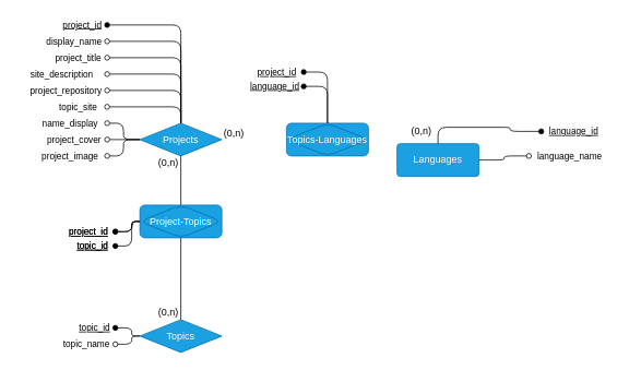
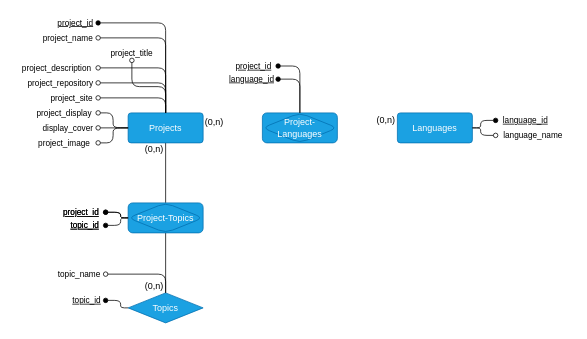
  <mxCell id="0" />
  <mxCell id="1" parent="0" />
  <mxCell id="2" style="edgeStyle=orthogonalEdgeStyle;shape=connector;rounded=1;orthogonalLoop=1;jettySize=auto;html=1;entryX=0.5;entryY=0;entryDx=0;entryDy=0;labelBackgroundColor=none;strokeColor=#000000;fontFamily=Helvetica;fontSize=11;fontColor=#000000;endArrow=none;endFill=0;" parent="1" source="3" target="8" edge="1"><mxGeometry relative="1" as="geometry" /></mxCell>
- <mxCell id="3" value="Projects" style="rhombus;arcSize=10;whiteSpace=wrap;html=1;align=center;glass=0;shadow=0;fillColor=#1ba1e2;strokeColor=#006EAF;fontColor=#FFFFFF;labelBackgroundColor=none;" parent="1" vertex="1"><mxGeometry x="170" y="150" width="100" height="40" as="geometry" /></mxCell>
- <mxCell id="4" value="Languages" style="rounded=1;arcSize=10;whiteSpace=wrap;html=1;align=center;fillColor=#1ba1e2;fillStyle=auto;fontColor=#FFFFFF;strokeColor=#006EAF;labelBackgroundColor=none;" parent="1" vertex="1"><mxGeometry x="484" y="175" width="100" height="40" as="geometry" /></mxCell>
+ <mxCell id="3" value="Projects" style="rounded=1;arcSize=10;whiteSpace=wrap;html=1;align=center;glass=0;shadow=0;fillColor=#1ba1e2;strokeColor=#006EAF;fontColor=#FFFFFF;labelBackgroundColor=none;" parent="1" vertex="1"><mxGeometry x="170" y="150" width="100" height="40" as="geometry" /></mxCell>
+ <mxCell id="4" value="Languages" style="rounded=1;arcSize=10;whiteSpace=wrap;html=1;align=center;fillColor=#1ba1e2;fillStyle=auto;fontColor=#FFFFFF;strokeColor=#006EAF;labelBackgroundColor=none;" parent="1" vertex="1"><mxGeometry x="529" y="150" width="100" height="40" as="geometry" /></mxCell>
  <mxCell id="5" value="Topics" style="rhombus;arcSize=10;whiteSpace=wrap;html=1;align=center;fillColor=#1ba1e2;fillStyle=auto;fontColor=#FFFFFF;strokeColor=#006EAF;labelBackgroundColor=none;" parent="1" vertex="1"><mxGeometry x="170" y="390" width="100" height="40" as="geometry" /></mxCell>
- <mxCell id="6" value="Topics-Languages" style="shape=associativeEntity;whiteSpace=wrap;html=1;align=center;rounded=1;fillColor=#1ba1e2;fontColor=#FFFFFF;strokeColor=#006EAF;labelBackgroundColor=none;" parent="1" vertex="1"><mxGeometry x="349" y="150" width="100" height="40" as="geometry" /></mxCell>
+ <mxCell id="6" value="Project-Languages" style="shape=associativeEntity;whiteSpace=wrap;html=1;align=center;rounded=1;fillColor=#1ba1e2;fontColor=#FFFFFF;strokeColor=#006EAF;labelBackgroundColor=none;" parent="1" vertex="1"><mxGeometry x="349" y="150" width="100" height="40" as="geometry" /></mxCell>
  <mxCell id="7" style="edgeStyle=orthogonalEdgeStyle;shape=connector;rounded=1;orthogonalLoop=1;jettySize=auto;html=1;entryX=0.5;entryY=0;entryDx=0;entryDy=0;labelBackgroundColor=none;strokeColor=#000000;fontFamily=Helvetica;fontSize=11;fontColor=#000000;endArrow=none;endFill=0;" parent="1" source="8" target="5" edge="1"><mxGeometry relative="1" as="geometry" /></mxCell>
- <mxCell id="8" value="Project-Topics" style="shape=associativeEntity;whiteSpace=wrap;html=1;align=center;rounded=1;fillColor=#1ba1e2;fontColor=#FFFFFF;strokeColor=#006EAF;labelBackgroundColor=none;" parent="1" vertex="1"><mxGeometry x="170" y="250" width="100" height="40" as="geometry" /></mxCell>
+ <mxCell id="8" value="Project-Topics" style="shape=associativeEntity;whiteSpace=wrap;html=1;align=center;rounded=1;fillColor=#1ba1e2;fontColor=#FFFFFF;strokeColor=#006EAF;labelBackgroundColor=none;" parent="1" vertex="1"><mxGeometry x="170" y="270" width="100" height="40" as="geometry" /></mxCell>
  <mxCell id="9" style="shape=connector;rounded=1;orthogonalLoop=1;jettySize=auto;html=1;labelBackgroundColor=none;strokeColor=#000000;fontFamily=Helvetica;fontSize=11;fontColor=#000000;endArrow=none;endFill=0;edgeStyle=orthogonalEdgeStyle;startArrow=oval;startFill=1;" parent="1" source="10" target="3" edge="1"><mxGeometry relative="1" as="geometry" /></mxCell>
  <mxCell id="10" value="project_id" style="ellipse;whiteSpace=wrap;html=1;align=center;fontFamily=Helvetica;fontSize=11;fillColor=none;strokeColor=none;fontStyle=4;horizontal=1;labelBackgroundColor=none;fontColor=#000000;" parent="1" vertex="1"><mxGeometry x="70" y="20" width="60" height="20" as="geometry" /></mxCell>
  <mxCell id="11" style="edgeStyle=orthogonalEdgeStyle;shape=connector;rounded=1;orthogonalLoop=1;jettySize=auto;html=1;labelBackgroundColor=none;strokeColor=#000000;fontFamily=Helvetica;fontSize=11;fontColor=#000000;endArrow=none;endFill=0;startArrow=oval;startFill=0;exitX=1;exitY=0.5;exitDx=0;exitDy=0;" parent="1" source="12" target="3" edge="1"><mxGeometry relative="1" as="geometry"><mxPoint x="130" y="50" as="sourcePoint" /></mxGeometry></mxCell>
- <mxCell id="12" value="display_name" style="ellipse;whiteSpace=wrap;html=1;align=center;fontFamily=Helvetica;fontSize=11;fillColor=none;strokeColor=none;labelBackgroundColor=none;fontColor=#000000;" parent="1" vertex="1"><mxGeometry x="50" y="40" width="80" height="20" as="geometry" /></mxCell>
+ <mxCell id="12" value="project_name" style="ellipse;whiteSpace=wrap;html=1;align=center;fontFamily=Helvetica;fontSize=11;fillColor=none;strokeColor=none;labelBackgroundColor=none;fontColor=#000000;" parent="1" vertex="1"><mxGeometry x="50" y="40" width="80" height="20" as="geometry" /></mxCell>
  <mxCell id="13" style="edgeStyle=orthogonalEdgeStyle;shape=connector;rounded=1;orthogonalLoop=1;jettySize=auto;html=1;labelBackgroundColor=none;strokeColor=#000000;fontFamily=Helvetica;fontSize=11;fontColor=#000000;startArrow=oval;startFill=0;endArrow=none;endFill=0;" parent="1" source="14" target="3" edge="1"><mxGeometry relative="1" as="geometry" /></mxCell>
- <mxCell id="14" value="project_title" style="ellipse;whiteSpace=wrap;html=1;align=center;fontFamily=Helvetica;fontSize=11;fillColor=none;strokeColor=none;labelBackgroundColor=none;fontColor=#000000;" parent="1" vertex="1"><mxGeometry x="60" y="60" width="70" height="20" as="geometry" /></mxCell>
+ <mxCell id="14" value="project_title" style="ellipse;whiteSpace=wrap;html=1;align=center;fontFamily=Helvetica;fontSize=11;fillColor=none;strokeColor=none;labelBackgroundColor=none;fontColor=#000000;" parent="1" vertex="1"><mxGeometry x="140" y="60" width="70" height="20" as="geometry" /></mxCell>
  <mxCell id="15" style="edgeStyle=orthogonalEdgeStyle;shape=connector;rounded=1;orthogonalLoop=1;jettySize=auto;html=1;labelBackgroundColor=none;strokeColor=#000000;fontFamily=Helvetica;fontSize=11;fontColor=#000000;startArrow=oval;startFill=0;endArrow=none;endFill=0;" parent="1" source="16" target="3" edge="1"><mxGeometry relative="1" as="geometry" /></mxCell>
- <mxCell id="16" value="site_description" style="ellipse;whiteSpace=wrap;html=1;align=center;fontFamily=Helvetica;fontSize=11;fillColor=none;strokeColor=none;labelBackgroundColor=none;fontColor=#000000;" parent="1" vertex="1"><mxGeometry x="20" y="80" width="110" height="20" as="geometry" /></mxCell>
+ <mxCell id="16" value="project_description" style="ellipse;whiteSpace=wrap;html=1;align=center;fontFamily=Helvetica;fontSize=11;fillColor=none;strokeColor=none;labelBackgroundColor=none;fontColor=#000000;" parent="1" vertex="1"><mxGeometry x="20" y="80" width="110" height="20" as="geometry" /></mxCell>
  <mxCell id="17" style="edgeStyle=orthogonalEdgeStyle;shape=connector;rounded=1;orthogonalLoop=1;jettySize=auto;html=1;labelBackgroundColor=none;strokeColor=#000000;fontFamily=Helvetica;fontSize=11;fontColor=#000000;startArrow=oval;startFill=0;endArrow=none;endFill=0;" parent="1" source="18" target="3" edge="1"><mxGeometry relative="1" as="geometry" /></mxCell>
  <mxCell id="18" value="project_repository" style="ellipse;whiteSpace=wrap;html=1;align=center;fontFamily=Helvetica;fontSize=11;fillColor=none;strokeColor=none;labelBackgroundColor=none;fontColor=#000000;" parent="1" vertex="1"><mxGeometry x="30" y="100" width="100" height="20" as="geometry" /></mxCell>
  <mxCell id="19" style="edgeStyle=orthogonalEdgeStyle;shape=connector;rounded=1;orthogonalLoop=1;jettySize=auto;html=1;labelBackgroundColor=none;strokeColor=#000000;fontFamily=Helvetica;fontSize=11;fontColor=#000000;startArrow=oval;startFill=0;endArrow=none;endFill=0;" parent="1" source="20" target="3" edge="1"><mxGeometry relative="1" as="geometry" /></mxCell>
- <mxCell id="20" value="topic_site" style="ellipse;whiteSpace=wrap;html=1;align=center;fontFamily=Helvetica;fontSize=11;fillColor=none;strokeColor=none;labelBackgroundColor=none;fontColor=#000000;" parent="1" vertex="1"><mxGeometry x="60" y="120" width="70" height="20" as="geometry" /></mxCell>
+ <mxCell id="20" value="project_site" style="ellipse;whiteSpace=wrap;html=1;align=center;fontFamily=Helvetica;fontSize=11;fillColor=none;strokeColor=none;labelBackgroundColor=none;fontColor=#000000;" parent="1" vertex="1"><mxGeometry x="60" y="120" width="70" height="20" as="geometry" /></mxCell>
  <mxCell id="21" style="edgeStyle=orthogonalEdgeStyle;shape=connector;rounded=1;orthogonalLoop=1;jettySize=auto;html=1;labelBackgroundColor=none;strokeColor=#000000;fontFamily=Helvetica;fontSize=11;fontColor=#000000;startArrow=oval;startFill=0;endArrow=none;endFill=0;" parent="1" source="22" target="3" edge="1"><mxGeometry relative="1" as="geometry" /></mxCell>
- <mxCell id="22" value="name_display" style="ellipse;whiteSpace=wrap;html=1;align=center;fontFamily=Helvetica;fontSize=11;fillColor=none;strokeColor=none;labelBackgroundColor=none;fontColor=#000000;" parent="1" vertex="1"><mxGeometry x="40" y="140" width="90" height="20" as="geometry" /></mxCell>
+ <mxCell id="22" value="project_display" style="ellipse;whiteSpace=wrap;html=1;align=center;fontFamily=Helvetica;fontSize=11;fillColor=none;strokeColor=none;labelBackgroundColor=none;fontColor=#000000;" parent="1" vertex="1"><mxGeometry x="40" y="140" width="90" height="20" as="geometry" /></mxCell>
  <mxCell id="23" style="edgeStyle=orthogonalEdgeStyle;shape=connector;rounded=1;orthogonalLoop=1;jettySize=auto;html=1;labelBackgroundColor=none;strokeColor=#000000;fontFamily=Helvetica;fontSize=11;fontColor=#000000;startArrow=oval;startFill=0;endArrow=none;endFill=0;" parent="1" source="24" target="3" edge="1"><mxGeometry relative="1" as="geometry" /></mxCell>
- <mxCell id="24" value="project_cover" style="ellipse;whiteSpace=wrap;html=1;align=center;fontFamily=Helvetica;fontSize=11;fillColor=none;strokeColor=none;labelBackgroundColor=none;fontColor=#000000;" parent="1" vertex="1"><mxGeometry x="50" y="160" width="80" height="20" as="geometry" /></mxCell>
+ <mxCell id="24" value="display_cover" style="ellipse;whiteSpace=wrap;html=1;align=center;fontFamily=Helvetica;fontSize=11;fillColor=none;strokeColor=none;labelBackgroundColor=none;fontColor=#000000;" parent="1" vertex="1"><mxGeometry x="50" y="160" width="80" height="20" as="geometry" /></mxCell>
  <mxCell id="25" style="edgeStyle=orthogonalEdgeStyle;shape=connector;rounded=1;orthogonalLoop=1;jettySize=auto;html=1;labelBackgroundColor=none;strokeColor=#000000;fontFamily=Helvetica;fontSize=11;fontColor=#000000;startArrow=oval;startFill=0;endArrow=none;endFill=0;" parent="1" source="26" target="3" edge="1"><mxGeometry relative="1" as="geometry" /></mxCell>
  <mxCell id="26" value="project_image" style="ellipse;whiteSpace=wrap;html=1;align=center;fontFamily=Helvetica;fontSize=11;fillColor=none;strokeColor=none;labelBackgroundColor=none;fontColor=#000000;" parent="1" vertex="1"><mxGeometry x="40" y="180" width="90" height="20" as="geometry" /></mxCell>
  <mxCell id="27" style="edgeStyle=orthogonalEdgeStyle;shape=connector;rounded=1;orthogonalLoop=1;jettySize=auto;html=1;labelBackgroundColor=none;strokeColor=#000000;fontFamily=Helvetica;fontSize=11;fontColor=#000000;startArrow=oval;startFill=1;endArrow=none;endFill=0;" parent="1" source="28" target="4" edge="1"><mxGeometry relative="1" as="geometry" /></mxCell>
  <mxCell id="28" value="language_id" style="ellipse;whiteSpace=wrap;html=1;align=center;fontFamily=Helvetica;fontSize=11;fillColor=none;strokeColor=none;fontStyle=4;labelBackgroundColor=none;fontColor=#000000;" parent="1" vertex="1"><mxGeometry x="660" y="150" width="80" height="20" as="geometry" /></mxCell>
  <mxCell id="29" style="edgeStyle=orthogonalEdgeStyle;shape=connector;rounded=1;orthogonalLoop=1;jettySize=auto;html=1;labelBackgroundColor=none;strokeColor=#000000;fontFamily=Helvetica;fontSize=11;fontColor=#000000;startArrow=oval;startFill=0;endArrow=none;endFill=0;" parent="1" source="30" target="4" edge="1"><mxGeometry relative="1" as="geometry" /></mxCell>
- <mxCell id="30" value="language_name" style="ellipse;whiteSpace=wrap;html=1;align=center;fontFamily=Helvetica;fontSize=11;fillColor=none;strokeColor=none;fontColor=#000000;" parent="1" vertex="1"><mxGeometry x="645" y="180" width="100" height="20" as="geometry" /></mxCell>
+ <mxCell id="30" value="language_name" style="ellipse;whiteSpace=wrap;html=1;align=center;fontFamily=Helvetica;fontSize=11;fillColor=none;strokeColor=none;fontColor=#000000;" parent="1" vertex="1"><mxGeometry x="660" y="170" width="100" height="20" as="geometry" /></mxCell>
  <mxCell id="31" style="edgeStyle=orthogonalEdgeStyle;shape=connector;rounded=1;orthogonalLoop=1;jettySize=auto;html=1;labelBackgroundColor=none;strokeColor=#000000;fontFamily=Helvetica;fontSize=11;fontColor=#000000;startArrow=oval;startFill=1;endArrow=none;endFill=0;" parent="1" source="32" target="5" edge="1"><mxGeometry relative="1" as="geometry" /></mxCell>
  <mxCell id="32" value="topic_id" style="ellipse;whiteSpace=wrap;html=1;align=center;fontFamily=Helvetica;fontSize=11;fillColor=none;strokeColor=none;fontStyle=4;labelBackgroundColor=none;fontColor=#000000;" parent="1" vertex="1"><mxGeometry x="90" y="390" width="50" height="20" as="geometry" /></mxCell>
  <mxCell id="33" style="edgeStyle=orthogonalEdgeStyle;shape=connector;rounded=1;orthogonalLoop=1;jettySize=auto;html=1;labelBackgroundColor=none;strokeColor=#000000;fontFamily=Helvetica;fontSize=11;fontColor=#000000;startArrow=oval;startFill=0;endArrow=none;endFill=0;" parent="1" source="34" target="5" edge="1"><mxGeometry relative="1" as="geometry" /></mxCell>
- <mxCell id="34" value="topic_name" style="ellipse;whiteSpace=wrap;html=1;align=center;fontFamily=Helvetica;fontSize=11;fillColor=none;strokeColor=none;labelBackgroundColor=none;fontColor=#000000;" parent="1" vertex="1"><mxGeometry x="70" y="410" width="70" height="20" as="geometry" /></mxCell>
+ <mxCell id="34" value="topic_name" style="ellipse;whiteSpace=wrap;html=1;align=center;fontFamily=Helvetica;fontSize=11;fillColor=none;strokeColor=none;labelBackgroundColor=none;fontColor=#000000;" parent="1" vertex="1"><mxGeometry x="70" y="355" width="70" height="20" as="geometry" /></mxCell>
  <mxCell id="35" style="edgeStyle=orthogonalEdgeStyle;shape=connector;rounded=1;orthogonalLoop=1;jettySize=auto;html=1;labelBackgroundColor=none;strokeColor=default;fontFamily=Helvetica;fontSize=11;fontColor=#000000;startArrow=oval;startFill=0;endArrow=none;endFill=0;" parent="1" source="37" target="8" edge="1"><mxGeometry relative="1" as="geometry" /></mxCell>
  <mxCell id="36" value="" style="edgeStyle=orthogonalEdgeStyle;shape=connector;rounded=1;orthogonalLoop=1;jettySize=auto;html=1;labelBackgroundColor=none;strokeColor=#000000;fontFamily=Helvetica;fontSize=11;fontColor=#000000;startArrow=oval;startFill=1;endArrow=none;endFill=0;" parent="1" source="37" target="8" edge="1"><mxGeometry relative="1" as="geometry" /></mxCell>
  <mxCell id="37" value="project_id" style="ellipse;whiteSpace=wrap;html=1;align=center;fontFamily=Helvetica;fontSize=11;fillColor=none;strokeColor=none;fontStyle=4;labelBackgroundColor=none;fontColor=#000000;" parent="1" vertex="1"><mxGeometry x="75" y="275" width="65" height="15" as="geometry" /></mxCell>
  <mxCell id="38" style="edgeStyle=orthogonalEdgeStyle;shape=connector;rounded=1;orthogonalLoop=1;jettySize=auto;html=1;labelBackgroundColor=none;strokeColor=#000000;fontFamily=Helvetica;fontSize=11;fontColor=#000000;startArrow=oval;startFill=1;endArrow=none;endFill=0;" parent="1" source="39" target="8" edge="1"><mxGeometry relative="1" as="geometry" /></mxCell>
  <mxCell id="39" value="topic_id" style="ellipse;whiteSpace=wrap;html=1;align=center;fontFamily=Helvetica;fontSize=11;fillColor=none;strokeColor=none;fontStyle=4;labelBackgroundColor=none;fontColor=#000000;" parent="1" vertex="1"><mxGeometry x="85" y="290" width="55" height="20" as="geometry" /></mxCell>
  <mxCell id="40" value="project_id" style="ellipse;whiteSpace=wrap;html=1;align=center;fontFamily=Helvetica;fontSize=11;fillColor=none;strokeColor=none;fontStyle=4;labelBackgroundColor=none;fontColor=#000000;" parent="1" vertex="1"><mxGeometry x="75" y="275" width="65" height="15" as="geometry" /></mxCell>
  <mxCell id="41" value="topic_id" style="ellipse;whiteSpace=wrap;html=1;align=center;fontFamily=Helvetica;fontSize=11;fillColor=none;strokeColor=none;fontStyle=4;labelBackgroundColor=none;fontColor=#000000;" parent="1" vertex="1"><mxGeometry x="85" y="290" width="55" height="20" as="geometry" /></mxCell>
  <mxCell id="42" style="edgeStyle=orthogonalEdgeStyle;shape=connector;rounded=1;orthogonalLoop=1;jettySize=auto;html=1;labelBackgroundColor=none;strokeColor=#000000;fontFamily=Helvetica;fontSize=11;fontColor=#000000;startArrow=oval;startFill=1;endArrow=none;endFill=0;exitX=1;exitY=0.5;exitDx=0;exitDy=0;" parent="1" source="43" target="6" edge="1"><mxGeometry relative="1" as="geometry"><mxPoint x="378" y="160" as="targetPoint" /></mxGeometry></mxCell>
  <mxCell id="43" value="project_id" style="ellipse;whiteSpace=wrap;html=1;align=center;fontFamily=Helvetica;fontSize=11;fillColor=none;strokeColor=none;fontStyle=4;labelBackgroundColor=none;fontColor=#000000;" parent="1" vertex="1"><mxGeometry x="305" y="80" width="65" height="15" as="geometry" /></mxCell>
  <mxCell id="44" style="edgeStyle=orthogonalEdgeStyle;shape=connector;rounded=1;orthogonalLoop=1;jettySize=auto;html=1;labelBackgroundColor=none;strokeColor=#000000;fontFamily=Helvetica;fontSize=11;fontColor=#000000;startArrow=oval;startFill=1;endArrow=none;endFill=0;exitX=1;exitY=0.5;exitDx=0;exitDy=0;" parent="1" source="45" target="6" edge="1"><mxGeometry relative="1" as="geometry" /></mxCell>
  <mxCell id="45" value="language_id" style="ellipse;whiteSpace=wrap;html=1;align=center;fontFamily=Helvetica;fontSize=11;fillColor=none;strokeColor=none;fontStyle=4;labelBackgroundColor=none;fontColor=#000000;" parent="1" vertex="1"><mxGeometry x="300" y="95" width="70" height="20" as="geometry" /></mxCell>
  <mxCell id="46" value="&lt;font&gt;(0,n)&lt;/font&gt;" style="text;html=1;strokeColor=none;fillColor=none;align=center;verticalAlign=middle;whiteSpace=wrap;rounded=0;fontColor=#000000;labelBackgroundColor=none;" parent="1" vertex="1"><mxGeometry x="270" y="154" width="30" height="15" as="geometry" /></mxCell>
  <mxCell id="47" value="&lt;font&gt;(0,n)&lt;/font&gt;" style="text;html=1;strokeColor=none;fillColor=none;align=center;verticalAlign=middle;whiteSpace=wrap;rounded=0;fontColor=#000000;labelBackgroundColor=none;" parent="1" vertex="1"><mxGeometry x="499" y="152.5" width="30" height="15" as="geometry" /></mxCell>
  <mxCell id="48" value="&lt;font&gt;(0,n)&lt;/font&gt;" style="text;html=1;strokeColor=none;fillColor=none;align=center;verticalAlign=middle;whiteSpace=wrap;rounded=0;fontColor=#000000;labelBackgroundColor=none;" parent="1" vertex="1"><mxGeometry x="190" y="191" width="30" height="15" as="geometry" /></mxCell>
  <mxCell id="49" value="&lt;font&gt;(0,n)&lt;/font&gt;" style="text;html=1;strokeColor=none;fillColor=none;align=center;verticalAlign=middle;whiteSpace=wrap;rounded=0;fontColor=#000000;labelBackgroundColor=none;" parent="1" vertex="1"><mxGeometry x="190" y="373" width="30" height="15" as="geometry" /></mxCell>
